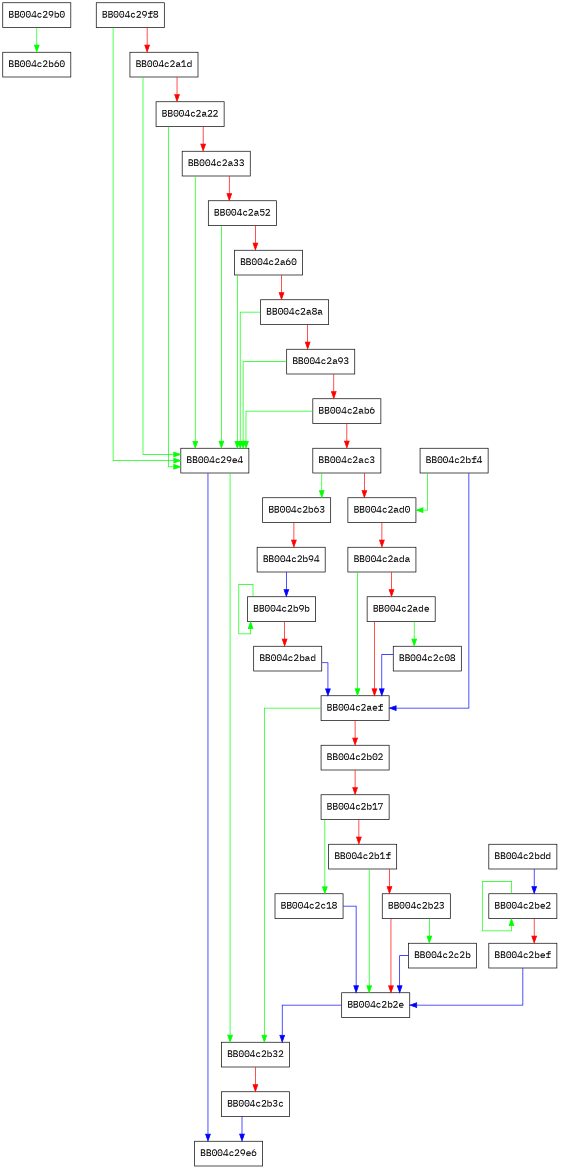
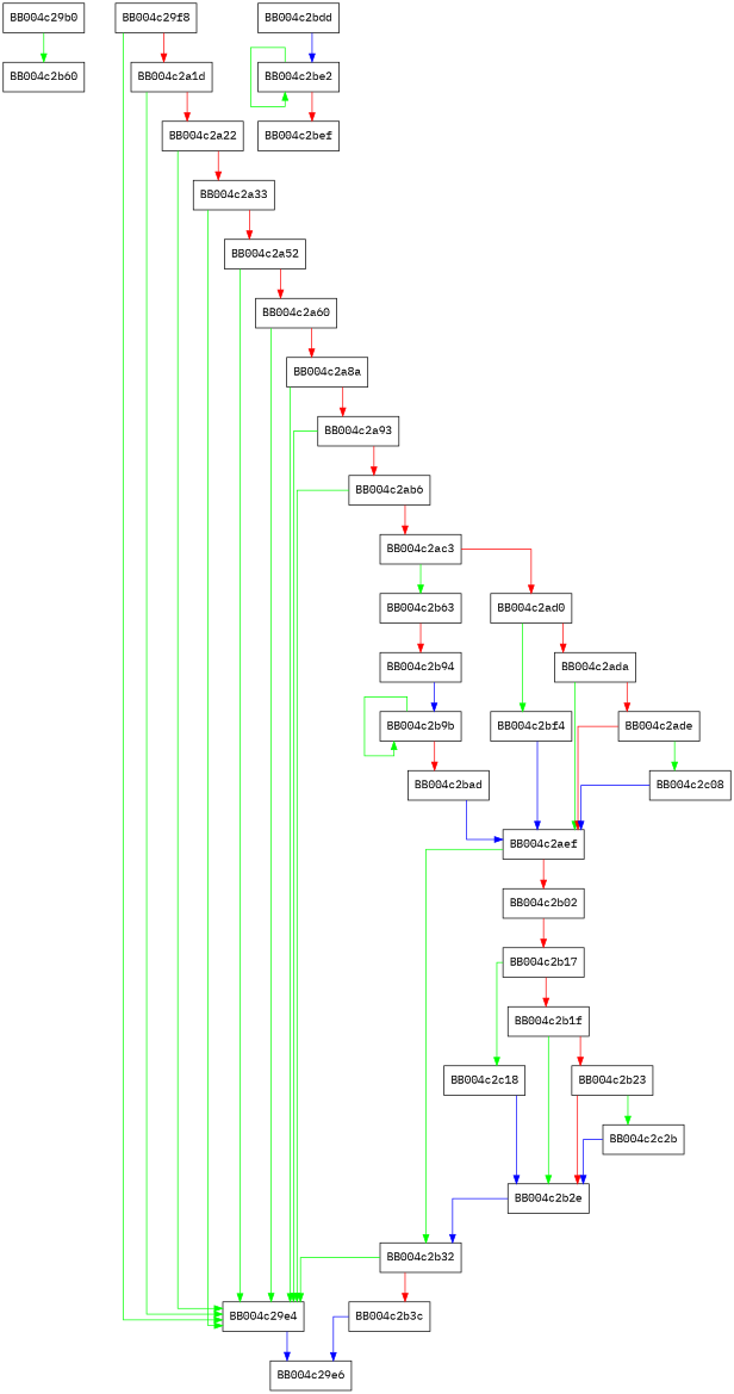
  digraph {
    fontname="IBM Plex Mono"
    splines=ortho
    node [fontname="IBM Plex Mono" shape=box]
    edge [color=red fontname="IBM Plex Mono"]
    BB004c29b0
    BB004c2b60
    BB004c29f8
    BB004c29e4
    BB004c2a1d
    BB004c29e6
    BB004c2a22
    BB004c2a33
    BB004c2a52
    BB004c2a60
    BB004c2a8a
    BB004c2a93
    BB004c2ab6
    BB004c2ac3
    BB004c2b63
    BB004c2ad0
    BB004c2b94
    BB004c2bf4
    BB004c2ada
    BB004c2aef
    BB004c2b32
    BB004c2b02
    BB004c2b9b
    BB004c2ade
    BB004c2c08
    BB004c2b3c
    BB004c2b17
    BB004c2c18
    BB004c2b1f
    BB004c2b2e
    BB004c2bdd
    BB004c2be2
    BB004c2b23
    BB004c2c2b
    BB004c2bad
    BB004c2bef
    BB004c29b0 -> BB004c2b60 [color=green]
    BB004c29f8 -> BB004c29e4 [color=green]
    BB004c29f8 -> BB004c2a1d
    BB004c29e4 -> BB004c29e6 [color=blue]
    BB004c2a1d -> BB004c29e4 [color=green]
    BB004c2a1d -> BB004c2a22
    BB004c2a22 -> BB004c29e4 [color=green]
    BB004c2a22 -> BB004c2a33
    BB004c2a33 -> BB004c29e4 [color=green]
    BB004c2a33 -> BB004c2a52
    BB004c2a52 -> BB004c29e4 [color=green]
    BB004c2a52 -> BB004c2a60
    BB004c2a60 -> BB004c29e4 [color=green]
    BB004c2a60 -> BB004c2a8a
    BB004c2a8a -> BB004c29e4 [color=green]
    BB004c2a8a -> BB004c2a93
    BB004c2a93 -> BB004c29e4 [color=green]
    BB004c2a93 -> BB004c2ab6
    BB004c2ab6 -> BB004c29e4 [color=green]
    BB004c2ab6 -> BB004c2ac3
    BB004c2ac3 -> BB004c2b63 [color=green]
    BB004c2ac3 -> BB004c2ad0
    BB004c2b63 -> BB004c2b94
-   BB004c2bf4 -> BB004c2ad0 [color=green]
+   BB004c2ad0 -> BB004c2bf4 [color=green]
    BB004c2ad0 -> BB004c2ada
    BB004c2b94 -> BB004c2b9b [color=blue]
    BB004c2bf4 -> BB004c2aef [color=blue]
    BB004c2ada -> BB004c2aef [color=green]
    BB004c2ada -> BB004c2ade
    BB004c2aef -> BB004c2b32 [color=green]
    BB004c2aef -> BB004c2b02
-   BB004c29e4 -> BB004c2b32 [color=green]
+   BB004c2b32 -> BB004c29e4 [color=green]
    BB004c2b32 -> BB004c2b3c
    BB004c2b02 -> BB004c2b17
    BB004c2b9b -> BB004c2b9b [color=green]
    BB004c2b9b -> BB004c2bad
    BB004c2ade -> BB004c2aef
    BB004c2ade -> BB004c2c08 [color=green]
    BB004c2c08 -> BB004c2aef [color=blue]
    BB004c2b3c -> BB004c29e6 [color=blue]
    BB004c2b17 -> BB004c2c18 [color=green]
    BB004c2b17 -> BB004c2b1f
    BB004c2c18 -> BB004c2b2e [color=blue]
    BB004c2b1f -> BB004c2b2e [color=green]
    BB004c2b1f -> BB004c2b23
    BB004c2b2e -> BB004c2b32 [color=blue]
    BB004c2bdd -> BB004c2be2 [color=blue]
    BB004c2be2 -> BB004c2be2 [color=green]
    BB004c2be2 -> BB004c2bef
    BB004c2b23 -> BB004c2b2e
    BB004c2b23 -> BB004c2c2b [color=green]
    BB004c2c2b -> BB004c2b2e [color=blue]
    BB004c2bad -> BB004c2aef [color=blue]
-   BB004c2bef -> BB004c2b2e [color=blue]
  }
